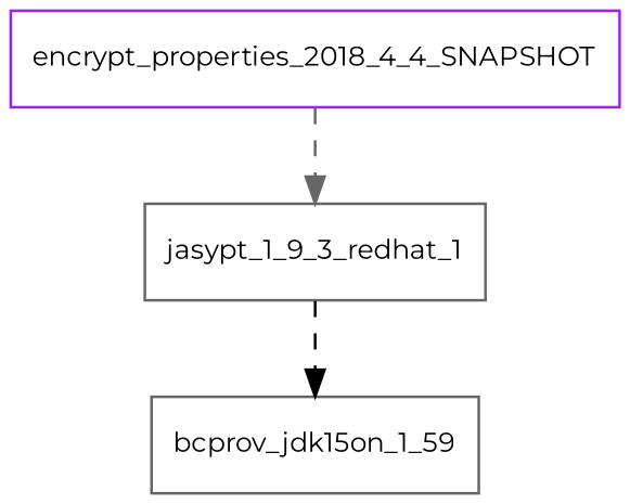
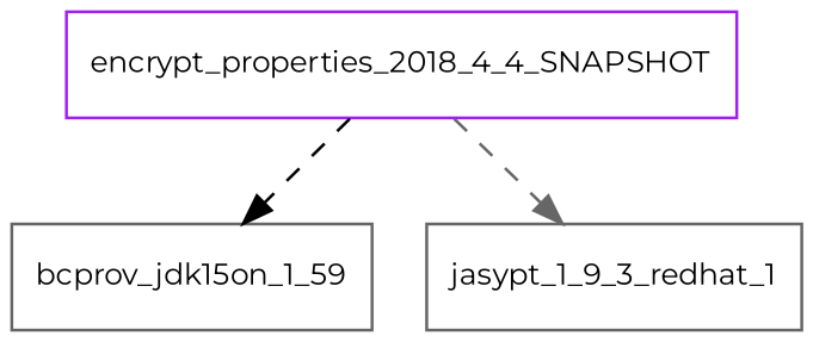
  digraph {
    fontname=Montserrat
    node [color=gray40 fontname=Montserrat fontsize=10.0 shape=box]
    edge [fontname=Montserrat style=dashed]
    encrypt_properties_2018_4_4_SNAPSHOT [color=purple]
    bcprov_jdk15on_1_59
    n3 [label=jasypt_1_9_3_redhat_1]
-   n3 -> bcprov_jdk15on_1_59 [color=black]
+   encrypt_properties_2018_4_4_SNAPSHOT -> bcprov_jdk15on_1_59 [color=black]
    encrypt_properties_2018_4_4_SNAPSHOT -> n3 [color=gray40]
  }
